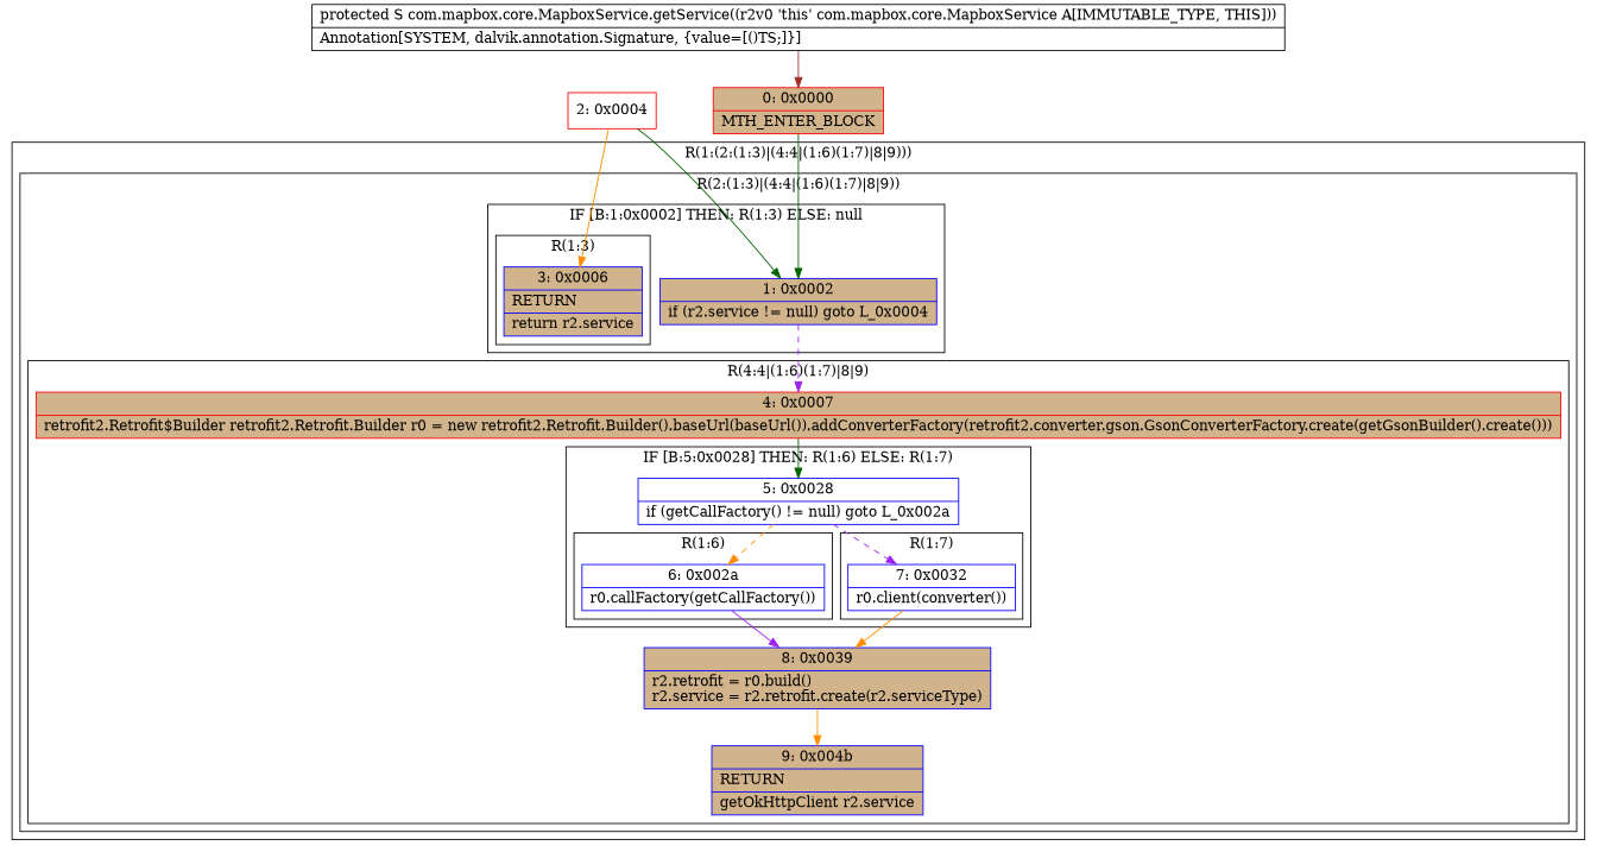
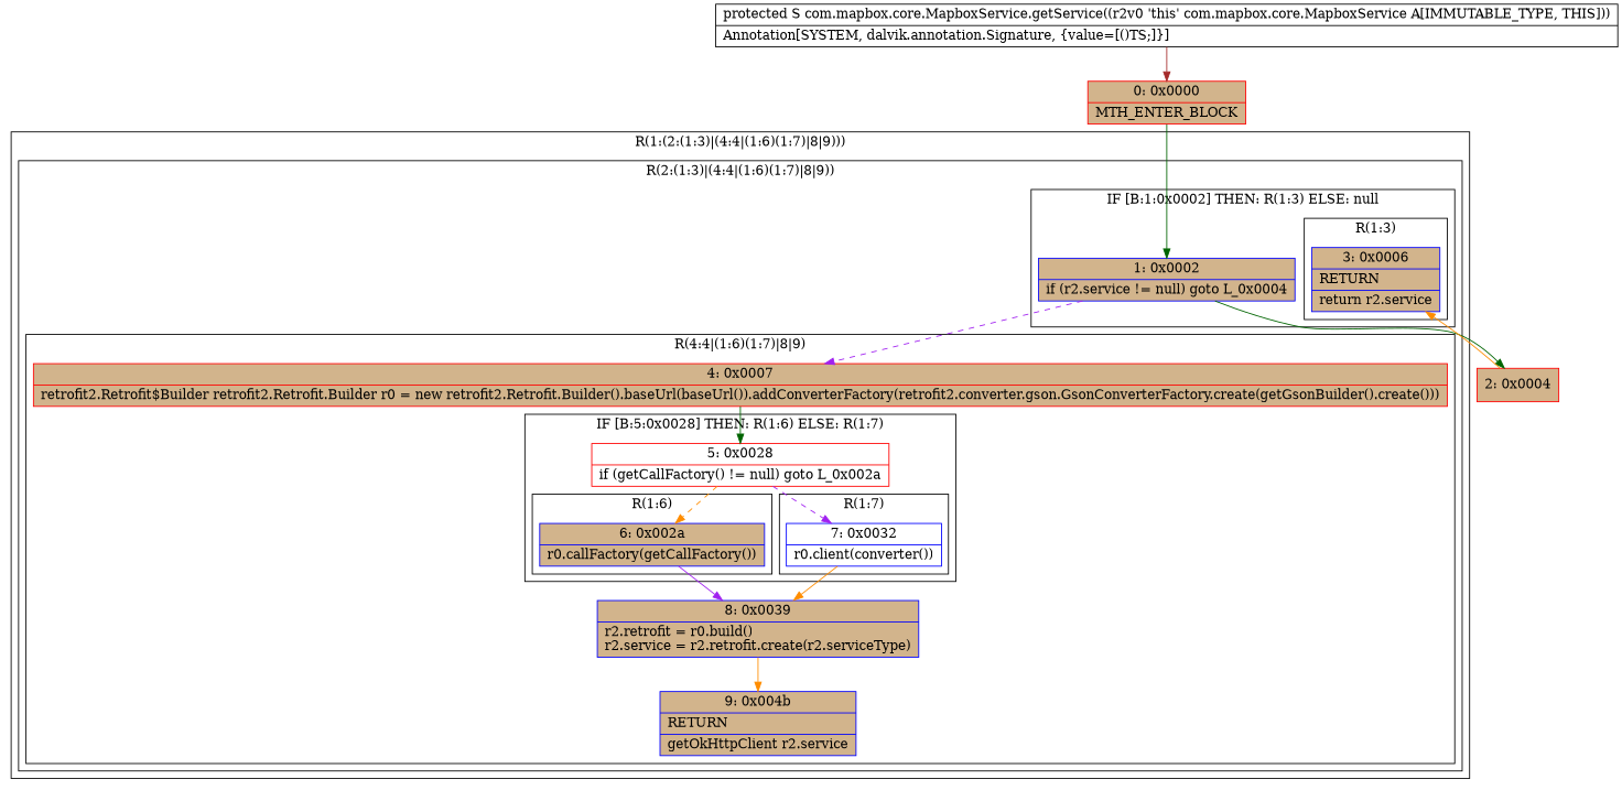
  digraph {
    node [color=blue fillcolor=tan shape=record style=filled]
    edge [color=darkorange]
    n1 [label="{3\:\ 0x0006|RETURN\l|return r2.service\l}"]
    n2 [label="{1\:\ 0x0002|if (r2.service != null) goto L_0x0004\l}"]
-   n3 [fillcolor=white label="{6\:\ 0x002a|r0.callFactory(getCallFactory())\l}"]
+   n3 [label="{6\:\ 0x002a|r0.callFactory(getCallFactory())\l}"]
    n4 [fillcolor=white label="{7\:\ 0x0032|r0.client(converter())\l}"]
-   n5 [fillcolor=white label="{5\:\ 0x0028|if (getCallFactory() != null) goto L_0x002a\l}"]
+   n5 [color=red fillcolor=white label="{5\:\ 0x0028|if (getCallFactory() != null) goto L_0x002a\l}"]
    n6 [color=red label="{4\:\ 0x0007|retrofit2.Retrofit$Builder retrofit2.Retrofit.Builder r0 = new retrofit2.Retrofit.Builder().baseUrl(baseUrl()).addConverterFactory(retrofit2.converter.gson.GsonConverterFactory.create(getGsonBuilder().create()))\l}"]
    n7 [label="{8\:\ 0x0039|r2.retrofit = r0.build()\lr2.service = r2.retrofit.create(r2.serviceType)\l}"]
    n8 [label="{9\:\ 0x004b|RETURN\l|getOkHttpClient r2.service\l}"]
-   n9 [color=red fillcolor=white label="{2\:\ 0x0004}"]
+   n9 [color=red label="{2\:\ 0x0004}"]
    n10 [color=red label="{0\:\ 0x0000|MTH_ENTER_BLOCK\l}"]
    n11 [fillcolor=white label="{protected S com.mapbox.core.MapboxService.getService((r2v0 'this' com.mapbox.core.MapboxService A[IMMUTABLE_TYPE, THIS]))  | Annotation[SYSTEM, dalvik.annotation.Signature, \{value=[()TS;]\}]\l}" color=""]
    subgraph cluster_1 {
      label="R(1:(2:(1:3)|(4:4|(1:6)(1:7)|8|9)))"
      subgraph cluster_2 {
        label="R(2:(1:3)|(4:4|(1:6)(1:7)|8|9))"
        subgraph cluster_3 {
          label="IF [B:1:0x0002] THEN: R(1:3) ELSE: null"
          n2
          subgraph cluster_4 {
            label="R(1:3)"
            n1
          }
        }
        subgraph cluster_5 {
          label="R(4:4|(1:6)(1:7)|8|9)"
          n6
          n7
          n8
          subgraph cluster_6 {
            label="IF [B:5:0x0028] THEN: R(1:6) ELSE: R(1:7)"
            n5
            subgraph cluster_7 {
              label="R(1:6)"
              n3
            }
            subgraph cluster_8 {
              label="R(1:7)"
              n4
            }
          }
        }
      }
    }
    n2 -> n6 [color=purple style=dashed]
-   n9 -> n2 [color=darkgreen]
+   n2 -> n9 [color=darkgreen]
    n3 -> n7 [color=purple]
    n4 -> n7
    n5 -> n3 [style=dashed]
    n5 -> n4 [color=purple style=dashed]
    n6 -> n5 [color=darkgreen]
    n7 -> n8
    n9 -> n1
    n10 -> n2 [color=darkgreen]
    n11 -> n10 [color=brown]
  }
